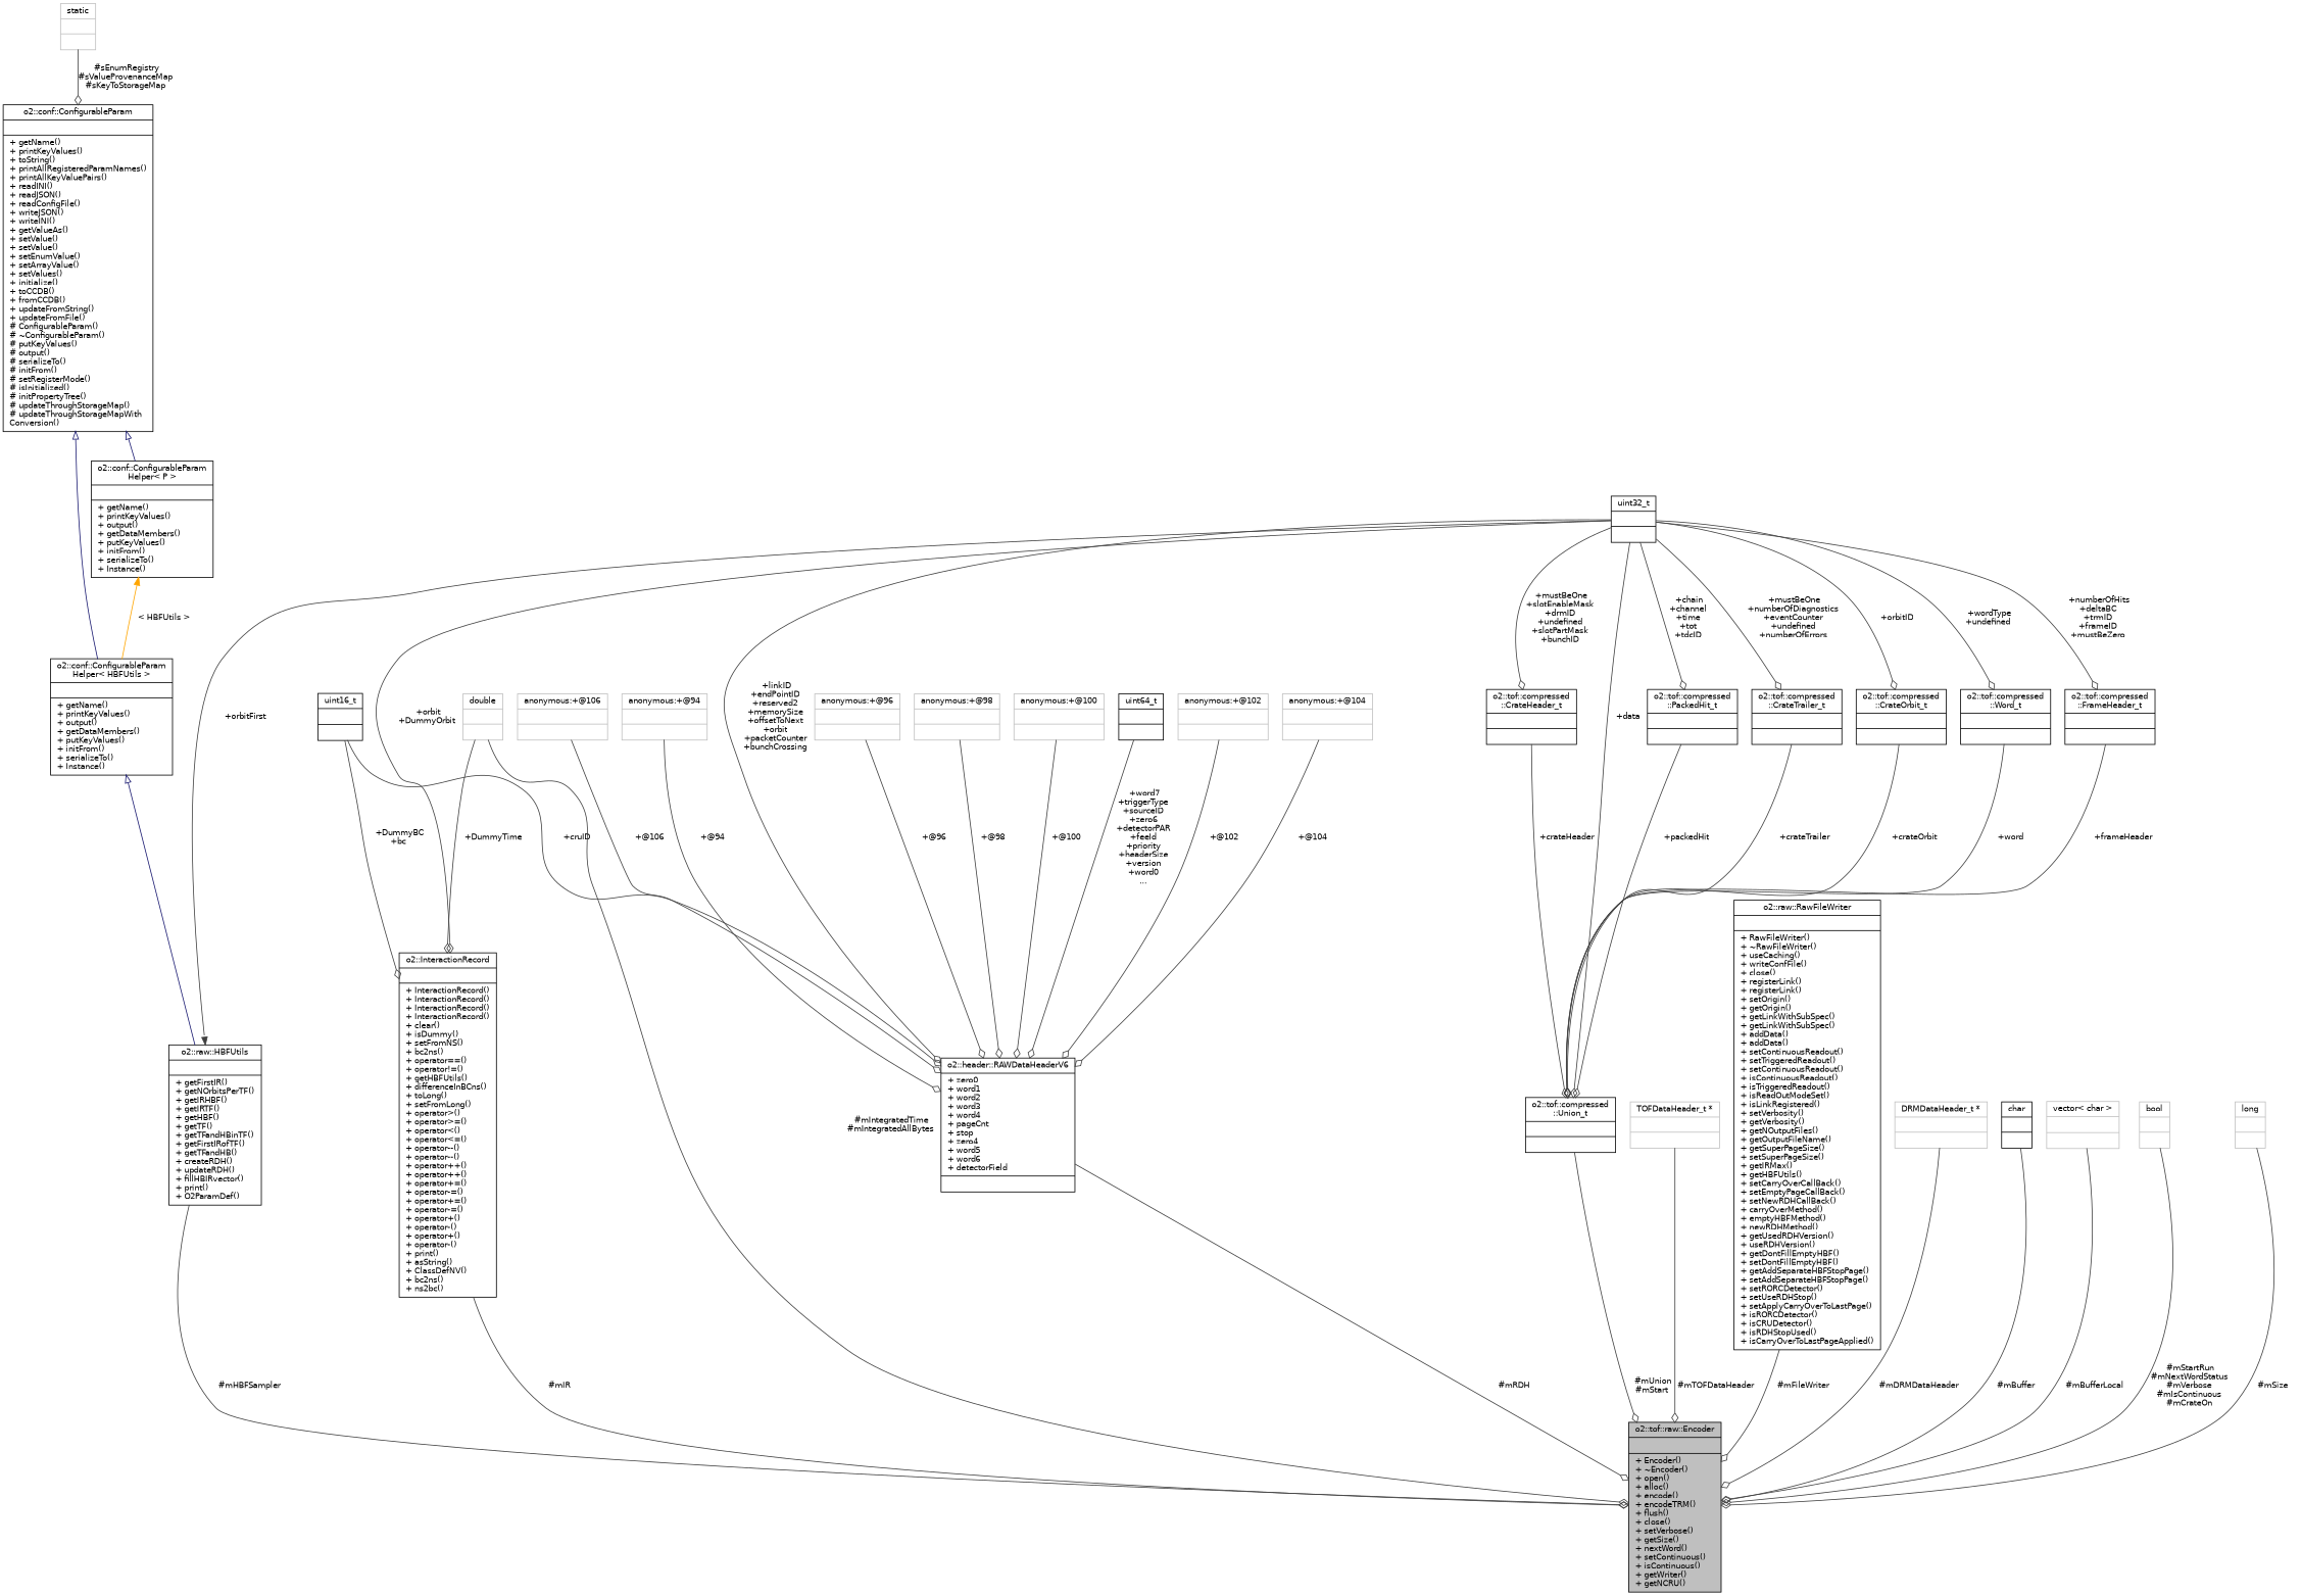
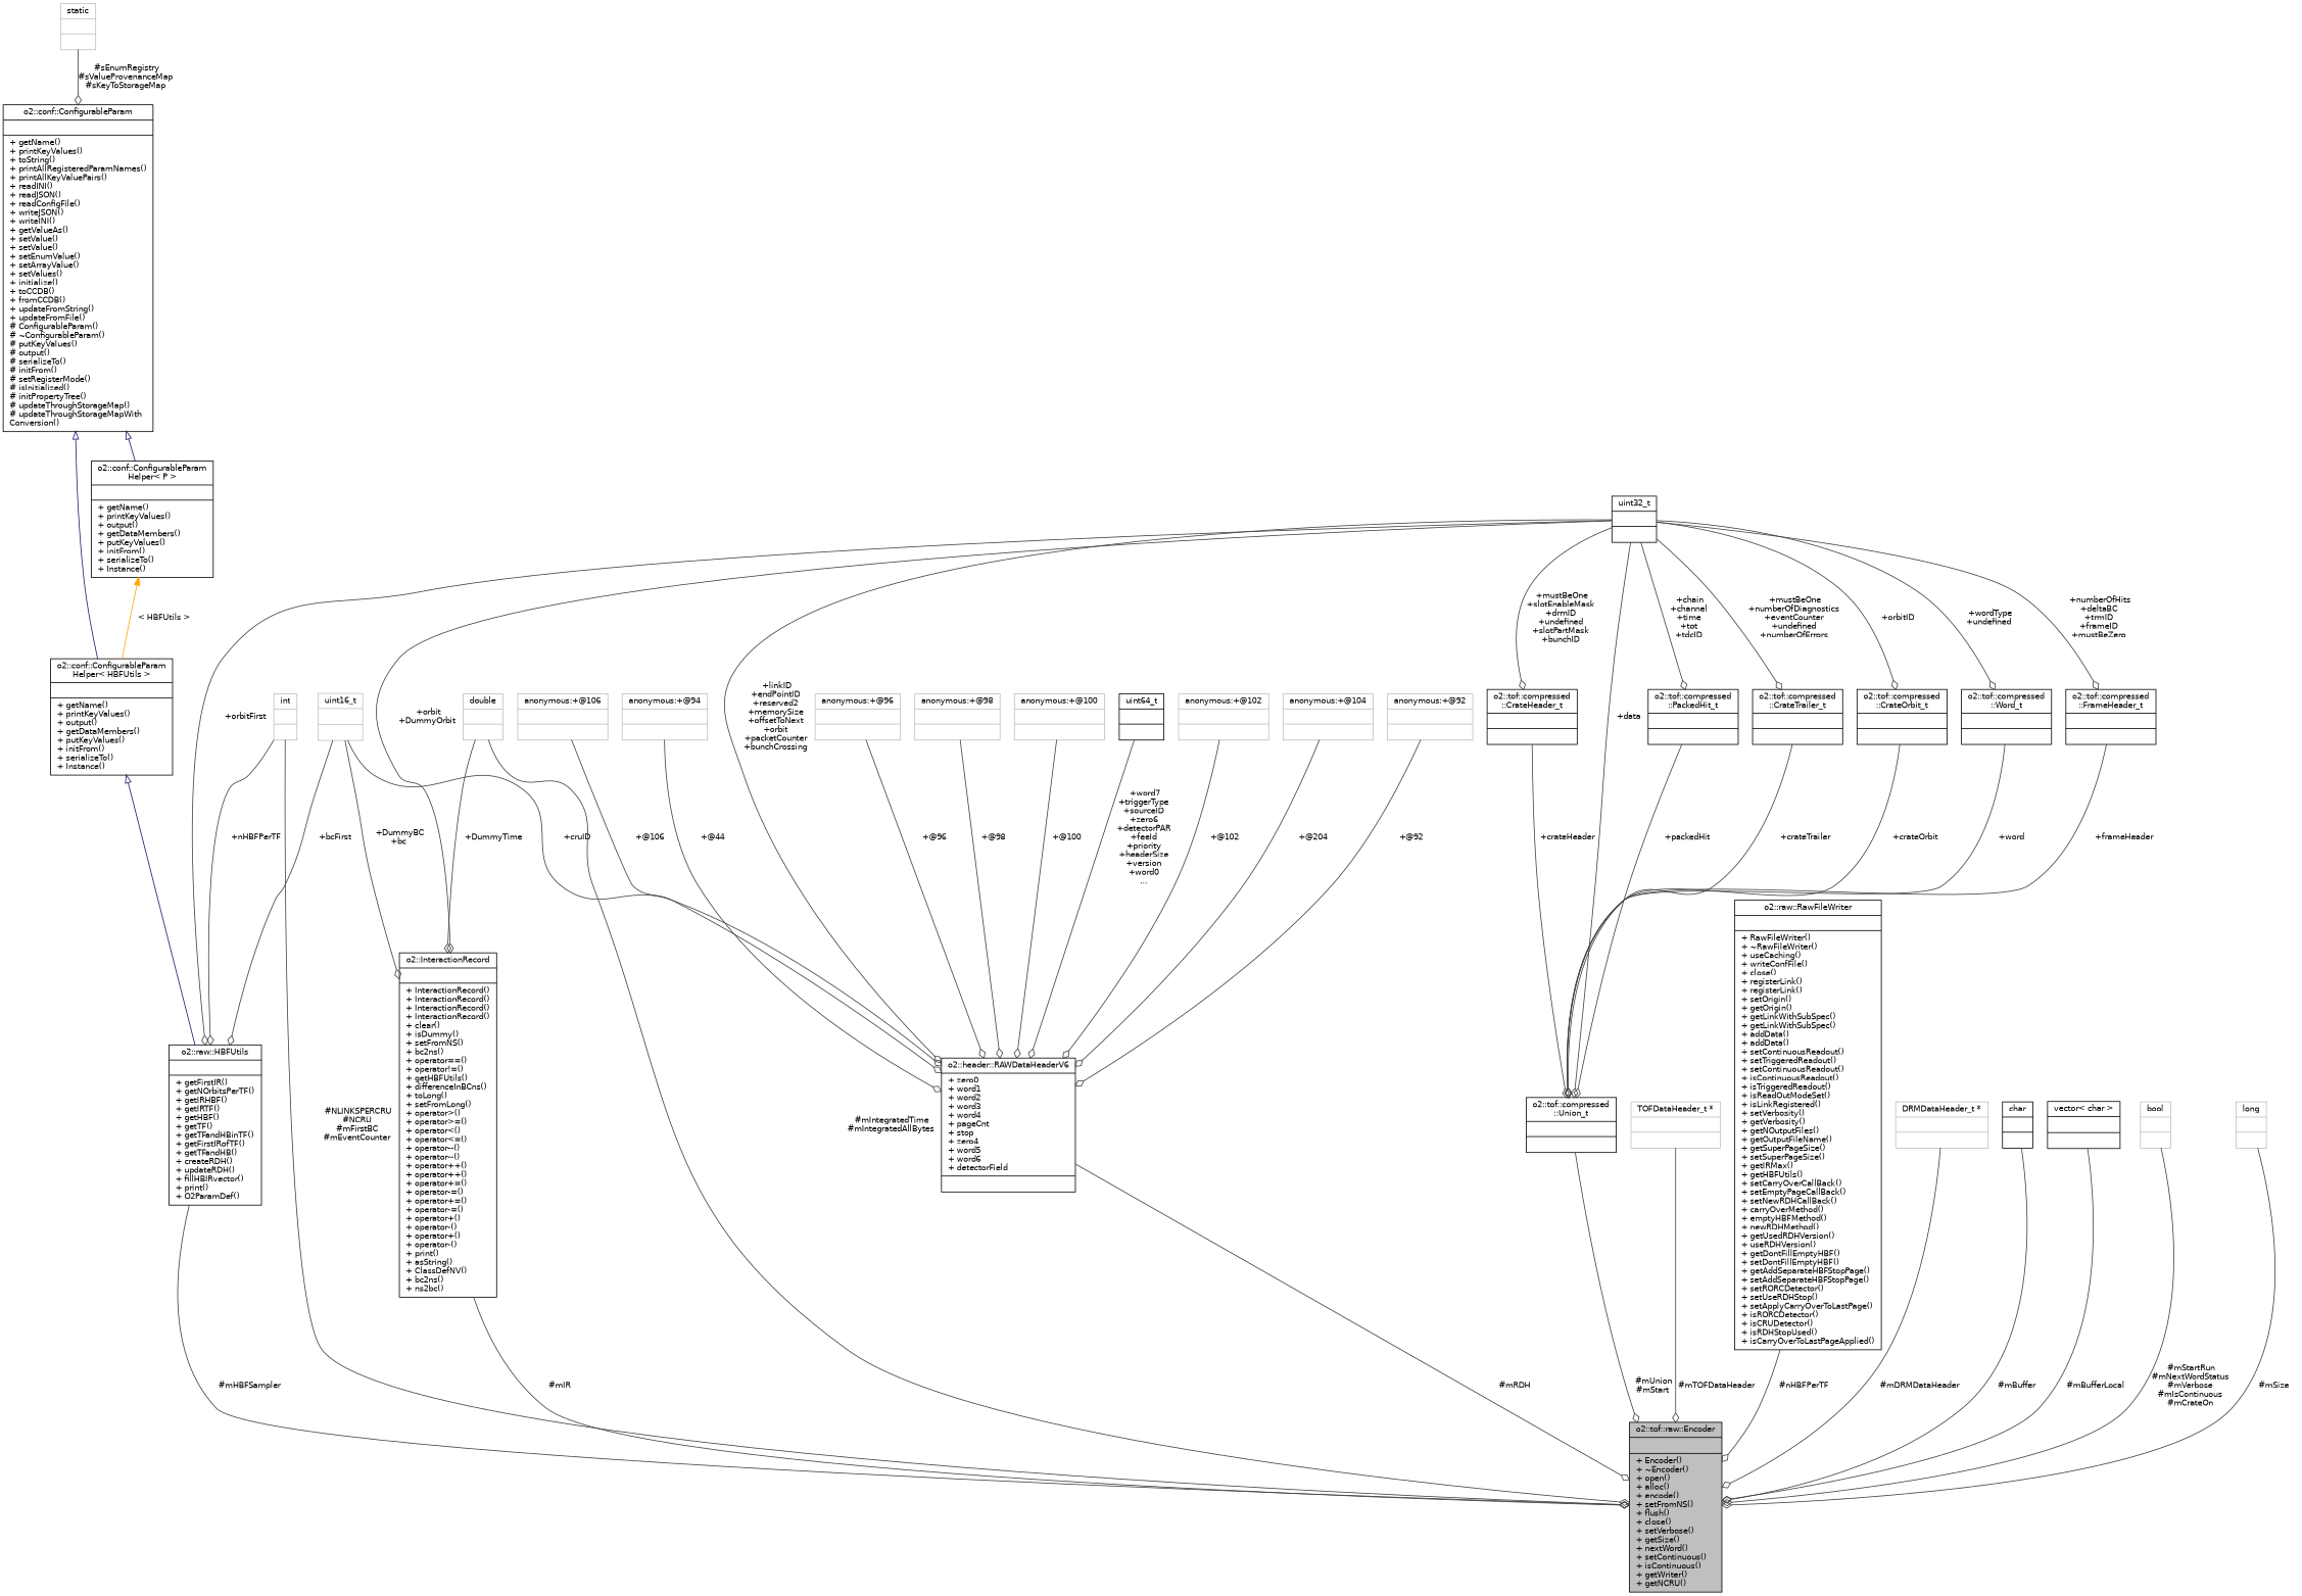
  digraph {
    node [color=black fontname=Helvetica fontsize=10 shape=record]
    edge [arrowhead=odiamond color=grey25 fontname=Helvetica fontsize=10 labelfontname=Helvetica labelfontsize=10 style=solid]
-   n1 [fillcolor=grey75 fontcolor=black height=0.2 label="{o2::tof::raw::Encoder\n||+ Encoder()\l+ ~Encoder()\l+ open()\l+ alloc()\l+ encode()\l+ encodeTRM()\l+ flush()\l+ close()\l+ setVerbose()\l+ getSize()\l+ nextWord()\l+ setContinuous()\l+ isContinuous()\l+ getWriter()\l+ getNCRU()\l}" style=filled width=0.4]
+   n1 [fillcolor=grey75 fontcolor=black height=0.2 label="{o2::tof::raw::Encoder\n||+ Encoder()\l+ ~Encoder()\l+ open()\l+ alloc()\l+ encode()\l+ setFromNS()\l+ flush()\l+ close()\l+ setVerbose()\l+ getSize()\l+ nextWord()\l+ setContinuous()\l+ isContinuous()\l+ getWriter()\l+ getNCRU()\l}" style=filled width=0.4]
    n2 [height=0.2 label="{o2::raw::HBFUtils\n||+ getFirstIR()\l+ getNOrbitsPerTF()\l+ getIRHBF()\l+ getIRTF()\l+ getHBF()\l+ getTF()\l+ getTFandHBinTF()\l+ getFirstIRofTF()\l+ getTFandHB()\l+ createRDH()\l+ updateRDH()\l+ fillHBIRvector()\l+ print()\l+ O2ParamDef()\l}" width=0.4]
    n3 [height=0.2 label="{o2::conf::ConfigurableParam\lHelper\< HBFUtils \>\n||+ getName()\l+ printKeyValues()\l+ output()\l+ getDataMembers()\l+ putKeyValues()\l+ initFrom()\l+ serializeTo()\l+ Instance()\l}" width=0.4]
    n4 [height=0.2 label="{o2::conf::ConfigurableParam\n||+ getName()\l+ printKeyValues()\l+ toString()\l+ printAllRegisteredParamNames()\l+ printAllKeyValuePairs()\l+ readINI()\l+ readJSON()\l+ readConfigFile()\l+ writeJSON()\l+ writeINI()\l+ getValueAs()\l+ setValue()\l+ setValue()\l+ setEnumValue()\l+ setArrayValue()\l+ setValues()\l+ initialize()\l+ toCCDB()\l+ fromCCDB()\l+ updateFromString()\l+ updateFromFile()\l# ConfigurableParam()\l# ~ConfigurableParam()\l# putKeyValues()\l# output()\l# serializeTo()\l# initFrom()\l# setRegisterMode()\l# isInitialized()\l# initPropertyTree()\l# updateThroughStorageMap()\l# updateThroughStorageMapWith\lConversion()\l}" width=0.4]
    n5 [height=0.2 label="{o2::conf::ConfigurableParam\lHelper\< P \>\n||+ getName()\l+ printKeyValues()\l+ output()\l+ getDataMembers()\l+ putKeyValues()\l+ initFrom()\l+ serializeTo()\l+ Instance()\l}" width=0.4]
    n6 [color=grey75 height=0.2 label="{static\n||}" width=0.4]
-   n7 [height=0.2 label="{uint16_t\n||}" width=0.4]
+   n7 [color=grey75 height=0.2 label="{uint16_t\n||}" width=0.4]
    n8 [height=0.2 label="{o2::header::RAWDataHeaderV6\n|+ zero0\l+ word1\l+ word2\l+ word3\l+ word4\l+ pageCnt\l+ stop\l+ zero4\l+ word5\l+ word6\l+ detectorField\l|}" width=0.4]
    n9 [height=0.2 label="{o2::InteractionRecord\n||+ InteractionRecord()\l+ InteractionRecord()\l+ InteractionRecord()\l+ InteractionRecord()\l+ clear()\l+ isDummy()\l+ setFromNS()\l+ bc2ns()\l+ operator==()\l+ operator!=()\l+ getHBFUtils()\l+ differenceInBCns()\l+ toLong()\l+ setFromLong()\l+ operator\>()\l+ operator\>=()\l+ operator\<()\l+ operator\<=()\l+ operator--()\l+ operator--()\l+ operator++()\l+ operator++()\l+ operator+=()\l+ operator-=()\l+ operator+=()\l+ operator-=()\l+ operator+()\l+ operator-()\l+ operator+()\l+ operator-()\l+ print()\l+ asString()\l+ ClassDefNV()\l+ bc2ns()\l+ ns2bc()\l}" width=0.4]
    n10 [height=0.2 label="{uint32_t\n||}" width=0.4]
    n11 [height=0.2 label="{o2::tof::compressed\l::Union_t\n||}" width=0.4]
    n12 [height=0.2 label="{o2::tof::compressed\l::PackedHit_t\n||}" width=0.4]
    n13 [height=0.2 label="{o2::tof::compressed\l::CrateTrailer_t\n||}" width=0.4]
    n14 [height=0.2 label="{o2::tof::compressed\l::CrateOrbit_t\n||}" width=0.4]
    n15 [height=0.2 label="{o2::tof::compressed\l::Word_t\n||}" width=0.4]
    n16 [height=0.2 label="{o2::tof::compressed\l::FrameHeader_t\n||}" width=0.4]
    n17 [height=0.2 label="{o2::tof::compressed\l::CrateHeader_t\n||}" width=0.4]
+   n18 [color=grey75 height=0.2 label="{int\n||}" width=0.4]
    n19 [height=0.2 label="{uint64_t\n||}" width=0.4]
    n20 [color=grey75 height=0.2 label="{anonymous:+@102\n||}" width=0.4]
    n21 [color=grey75 height=0.2 label="{anonymous:+@104\n||}" width=0.4]
+   n22 [color=grey75 height=0.2 label="{anonymous:+@92\n||}" width=0.4]
    n23 [color=grey75 height=0.2 label="{anonymous:+@106\n||}" width=0.4]
    n24 [color=grey75 height=0.2 label="{anonymous:+@94\n||}" width=0.4]
    n25 [color=grey75 height=0.2 label="{anonymous:+@96\n||}" width=0.4]
    n26 [color=grey75 height=0.2 label="{anonymous:+@98\n||}" width=0.4]
    n27 [color=grey75 height=0.2 label="{anonymous:+@100\n||}" width=0.4]
    n28 [color=grey75 height=0.2 label="{double\n||}" width=0.4]
    n29 [color=grey75 height=0.2 label="{TOFDataHeader_t *\n||}" width=0.4]
    n30 [height=0.2 label="{o2::raw::RawFileWriter\n||+ RawFileWriter()\l+ ~RawFileWriter()\l+ useCaching()\l+ writeConfFile()\l+ close()\l+ registerLink()\l+ registerLink()\l+ setOrigin()\l+ getOrigin()\l+ getLinkWithSubSpec()\l+ getLinkWithSubSpec()\l+ addData()\l+ addData()\l+ setContinuousReadout()\l+ setTriggeredReadout()\l+ setContinuousReadout()\l+ isContinuousReadout()\l+ isTriggeredReadout()\l+ isReadOutModeSet()\l+ isLinkRegistered()\l+ setVerbosity()\l+ getVerbosity()\l+ getNOutputFiles()\l+ getOutputFileName()\l+ getSuperPageSize()\l+ setSuperPageSize()\l+ getIRMax()\l+ getHBFUtils()\l+ setCarryOverCallBack()\l+ setEmptyPageCallBack()\l+ setNewRDHCallBack()\l+ carryOverMethod()\l+ emptyHBFMethod()\l+ newRDHMethod()\l+ getUsedRDHVersion()\l+ useRDHVersion()\l+ getDontFillEmptyHBF()\l+ setDontFillEmptyHBF()\l+ getAddSeparateHBFStopPage()\l+ setAddSeparateHBFStopPage()\l+ setRORCDetector()\l+ setUseRDHStop()\l+ setApplyCarryOverToLastPage()\l+ isRORCDetector()\l+ isCRUDetector()\l+ isRDHStopUsed()\l+ isCarryOverToLastPageApplied()\l}" width=0.4]
    n31 [color=grey75 height=0.2 label="{DRMDataHeader_t *\n||}" width=0.4]
    n32 [height=0.2 label="{char\n||}" width=0.4]
-   n33 [color=grey75 height=0.2 label="{vector\< char \>\n||}" width=0.4]
+   n33 [height=0.2 label="{vector\< char \>\n||}" width=0.4]
    n34 [color=grey75 height=0.2 label="{bool\n||}" width=0.4]
    n35 [color=grey75 height=0.2 label="{long\n||}" width=0.4]
    n2 -> n1 [label=" #mHBFSampler"]
    n3 -> n2 [arrowtail=onormal color=midnightblue dir=back arrowhead=""]
    n4 -> n3 [arrowtail=onormal color=midnightblue dir=back arrowhead=""]
    n4 -> n5 [arrowtail=onormal color=midnightblue dir=back arrowhead=""]
    n5 -> n3 [color=orange dir=back label=" \< HBFUtils \>" arrowhead=""]
    n6 -> n4 [label=" #sEnumRegistry\n#sValueProvenanceMap\n#sKeyToStorageMap"]
+   n7 -> n2 [label=" +bcFirst"]
    n7 -> n8 [label=" +cruID"]
    n7 -> n9 [label=" +DummyBC\n+bc"]
    n8 -> n1 [label=" #mRDH"]
    n9 -> n1 [label=" #mIR"]
-   n10 -> n2 [arrowhead=normal label=" +orbitFirst"]
+   n10 -> n2 [label=" +orbitFirst"]
    n10 -> n8 [label=" +linkID\n+endPointID\n+reserved2\n+memorySize\n+offsetToNext\n+orbit\n+packetCounter\n+bunchCrossing"]
    n10 -> n9 [label=" +orbit\n+DummyOrbit"]
    n10 -> n11 [label=" +data"]
    n10 -> n12 [label=" +chain\n+channel\n+time\n+tot\n+tdcID"]
    n10 -> n13 [label=" +mustBeOne\n+numberOfDiagnostics\n+eventCounter\n+undefined\n+numberOfErrors"]
    n10 -> n14 [label=" +orbitID"]
    n10 -> n15 [label=" +wordType\n+undefined"]
    n10 -> n16 [label=" +numberOfHits\n+deltaBC\n+trmID\n+frameID\n+mustBeZero"]
    n10 -> n17 [label=" +mustBeOne\n+slotEnableMask\n+drmID\n+undefined\n+slotPartMask\n+bunchID"]
    n11 -> n1 [label=" #mUnion\n#mStart"]
    n12 -> n11 [label=" +packedHit"]
    n13 -> n11 [label=" +crateTrailer"]
    n14 -> n11 [label=" +crateOrbit"]
    n15 -> n11 [label=" +word"]
    n16 -> n11 [label=" +frameHeader"]
    n17 -> n11 [label=" +crateHeader"]
+   n18 -> n1 [label=" #NLINKSPERCRU\n#NCRU\n#mFirstBC\n#mEventCounter"]
+   n18 -> n2 [label=" +nHBFPerTF"]
    n19 -> n8 [label=" +word7\n+triggerType\n+sourceID\n+zero6\n+detectorPAR\n+feeId\n+priority\n+headerSize\n+version\n+word0\n..."]
    n20 -> n8 [label=" +@102"]
-   n21 -> n8 [label=" +@104"]
+   n21 -> n8 [label=" +@204"]
+   n22 -> n8 [label=" +@92"]
    n23 -> n8 [label=" +@106"]
-   n24 -> n8 [label=" +@94"]
+   n24 -> n8 [label=" +@44"]
    n25 -> n8 [label=" +@96"]
    n26 -> n8 [label=" +@98"]
    n27 -> n8 [label=" +@100"]
    n28 -> n1 [label=" #mIntegratedTime\n#mIntegratedAllBytes"]
    n28 -> n9 [label=" +DummyTime"]
    n29 -> n1 [label=" #mTOFDataHeader"]
-   n30 -> n1 [label=" #mFileWriter"]
+   n30 -> n1 [label=" #nHBFPerTF"]
    n31 -> n1 [label=" #mDRMDataHeader"]
    n32 -> n1 [label=" #mBuffer"]
    n33 -> n1 [label=" #mBufferLocal"]
    n34 -> n1 [label=" #mStartRun\n#mNextWordStatus\n#mVerbose\n#mIsContinuous\n#mCrateOn"]
    n35 -> n1 [label=" #mSize"]
  }
